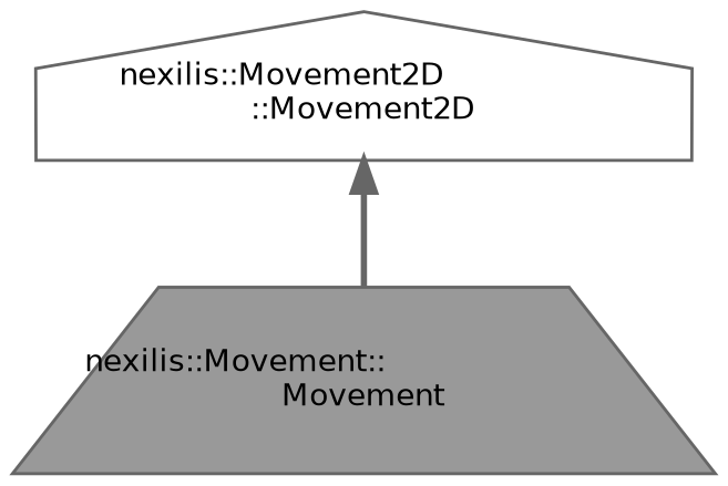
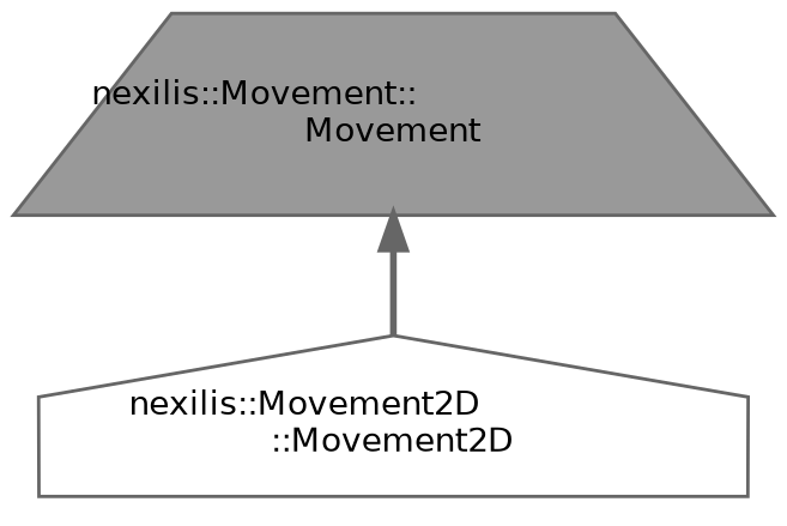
  digraph {
    rankdir=TB
    node [fontname=Helvetica fontsize=10 style=filled]
    n1 [color=gray40 fillcolor=grey60 fontcolor=black height=0.2 label="nexilis::Movement::\lMovement" shape=trapezium width=0.4]
    n2 [color=grey40 fillcolor=white height=0.2 label="nexilis::Movement2D\l::Movement2D" shape=house width=0.4]
-   n2 -> n1 [color=gray40 dir=back fontname=Helvetica fontsize=10 labelfontname=Helvetica labelfontsize=10 style=bold]
+   n1 -> n2 [color=gray40 dir=back fontname=Helvetica fontsize=10 labelfontname=Helvetica labelfontsize=10 style=bold]
  }
